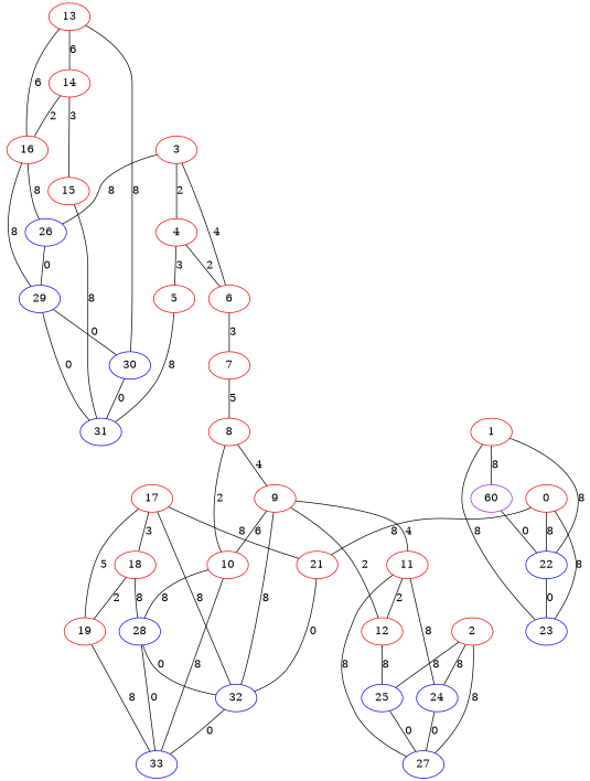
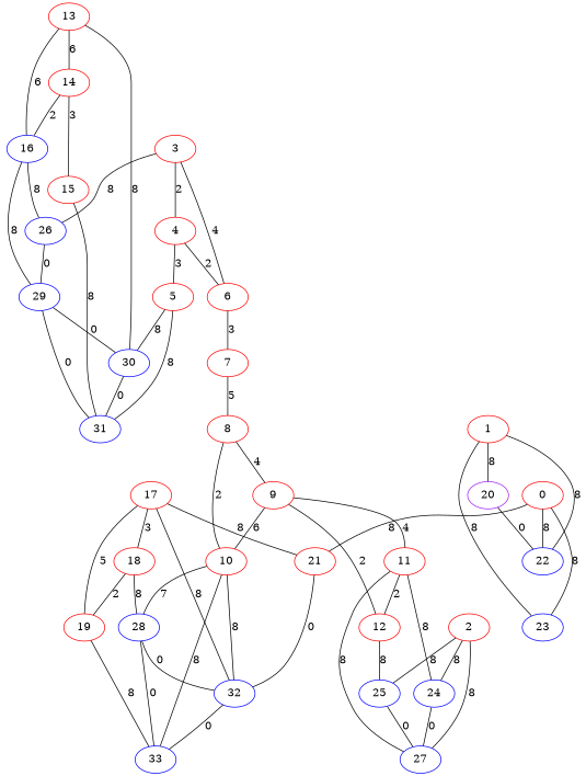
  graph {
    node [color=red weight=1]
    21 [weight=3]
    0
    22 [color=blue weight=3]
    23 [color=blue weight=3]
    32 [color=blue weight=3]
    1
-   20 [color=purple weight=4 label=60]
+   20 [color=purple weight=4]
    24 [color=blue weight=3]
    2
    25 [color=blue weight=3]
    27 [color=blue weight=3]
    3
    4
    6
    26 [color=blue weight=3]
    5
    7
    29 [color=blue weight=3]
    30 [color=blue weight=3]
    31 [color=blue weight=3]
    8
    9
    10
    11
    12
    28 [color=blue weight=3]
    33 [color=blue weight=3]
    13
    14
-   16
+   16 [color=blue]
    15
    17
    18
    19
    21 -- 32 [label=0]
    0 -- 21 [label=8]
    0 -- 22 [label=8]
    0 -- 23 [label=8]
-   22 -- 23 [label=0]
    32 -- 33 [label=0]
    1 -- 22 [label=8]
    1 -- 23 [label=8]
    1 -- 20 [label=8]
    20 -- 22 [label=0]
    24 -- 27 [label=0]
    2 -- 24 [label=8]
    2 -- 25 [label=8]
    2 -- 27 [label=8]
    25 -- 27 [label=0]
    3 -- 4 [label=2]
    3 -- 6 [label=4]
    3 -- 26 [label=8]
    4 -- 6 [label=2]
    4 -- 5 [label=3]
    6 -- 7 [label=3]
    26 -- 29 [label=0]
+   5 -- 30 [label=8]
    5 -- 31 [label=8]
    7 -- 8 [label=5]
    29 -- 30 [label=0]
    29 -- 31 [label=0]
    30 -- 31 [label=0]
    8 -- 9 [label=4]
    8 -- 10 [label=2]
    9 -- 10 [label=6]
    9 -- 11 [label=4]
    9 -- 12 [label=2]
-   9 -- 32 [label=8]
-   10 -- 28 [label=8]
+   10 -- 32 [label=8]
+   10 -- 28 [label=7]
    10 -- 33 [label=8]
    11 -- 24 [label=8]
    11 -- 27 [label=8]
    11 -- 12 [label=2]
    12 -- 25 [label=8]
    28 -- 32 [label=0]
    28 -- 33 [label=0]
    13 -- 30 [label=8]
    13 -- 14 [label=6]
    13 -- 16 [label=6]
    14 -- 16 [label=2]
    14 -- 15 [label=3]
    16 -- 26 [label=8]
    16 -- 29 [label=8]
    15 -- 31 [label=8]
    17 -- 21 [label=8]
    17 -- 32 [label=8]
    17 -- 18 [label=3]
    17 -- 19 [label=5]
    18 -- 28 [label=8]
    18 -- 19 [label=2]
    19 -- 33 [label=8]
  }
